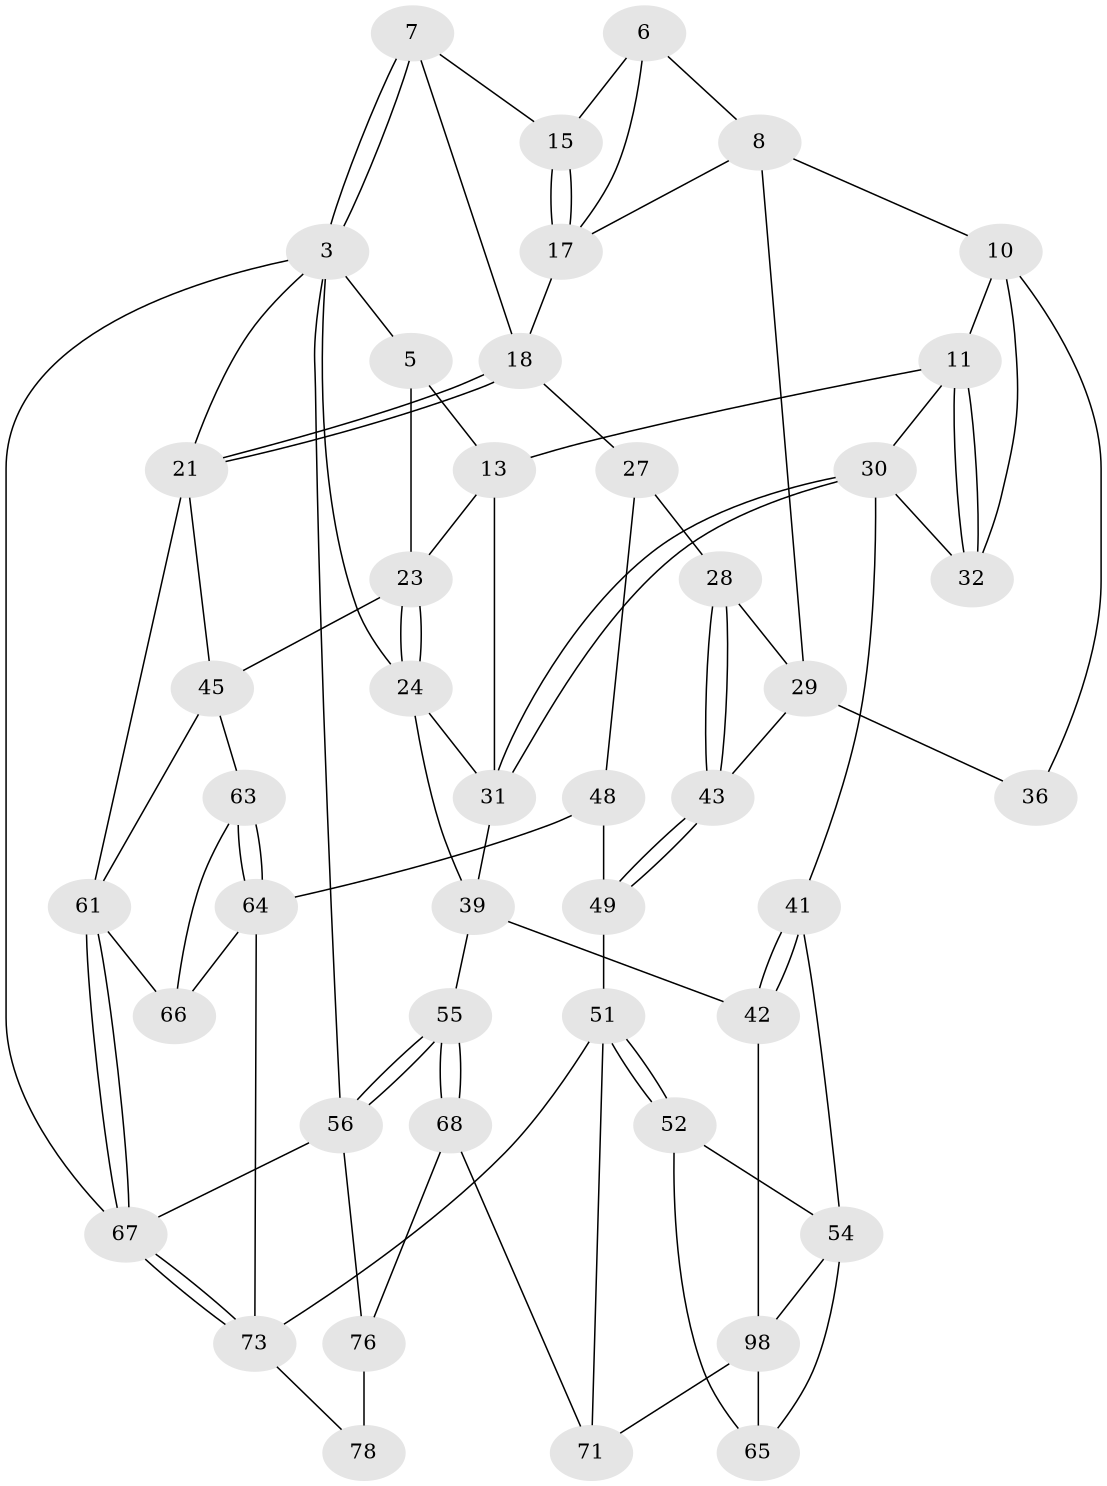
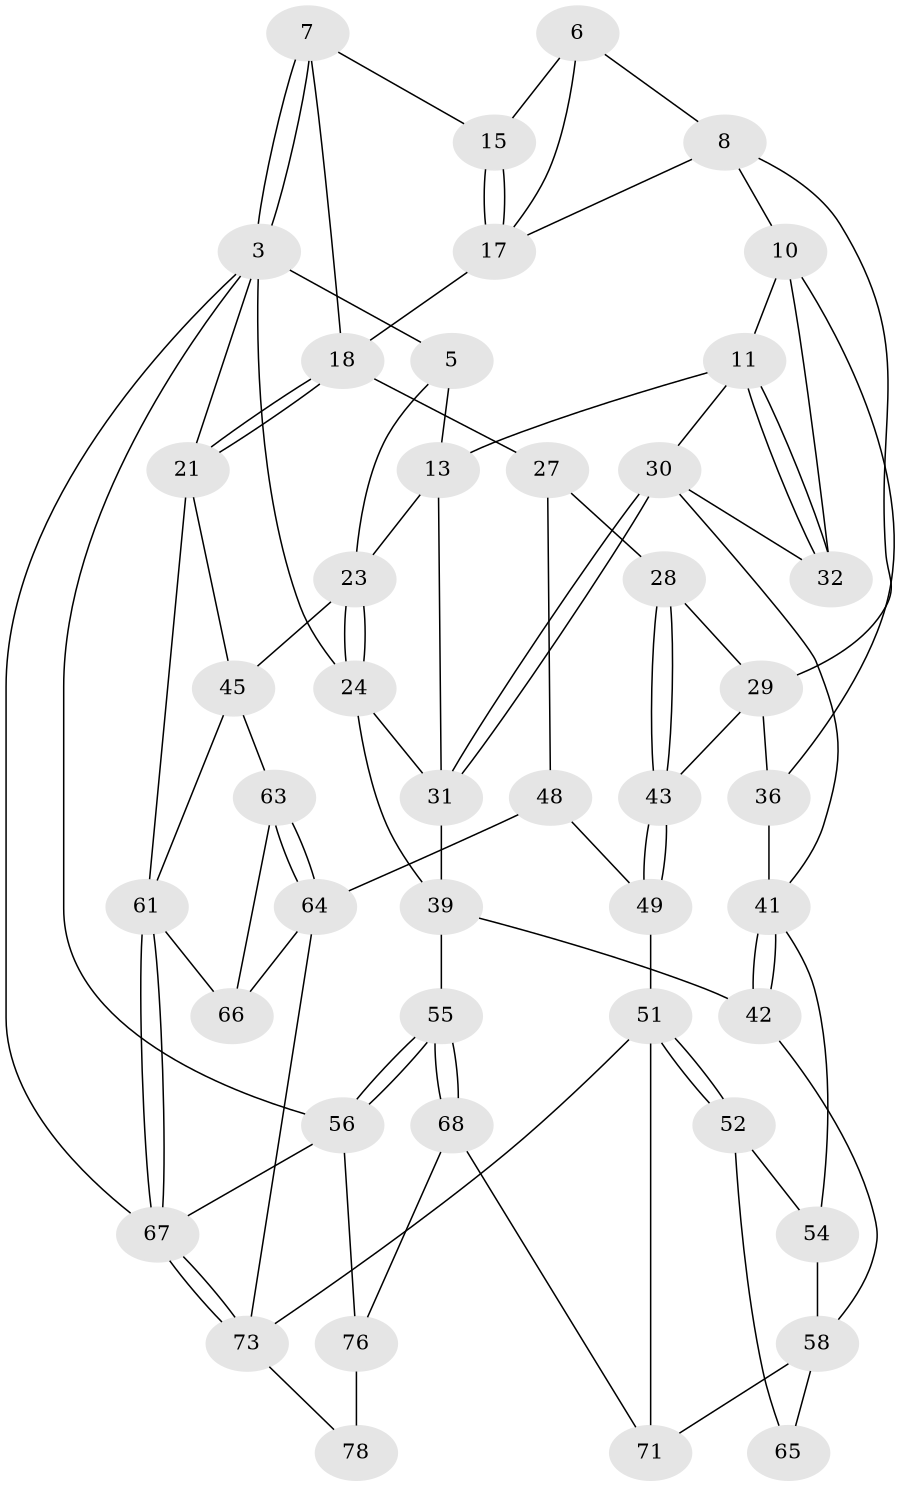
  graph {
    node [color=gray90 style=filled]
    n1 [label=7 super="+16"]
    3 [super="+4"]
    15
    18 [super="+19"]
    6 [super="+7"]
    8 [super="+9"]
    17 [super="+20"]
    5 [super="+14"]
    21 [super="+22"]
    24 [super="+25"]
    56
    67
    27 [super="+47"]
    13 [super="+26"]
    23
    45 [super="+46"]
    61 [super="+62"]
    31 [super="+34"]
    39 [super="+40"]
    76 [super="+77"]
    73 [super="+74"]
    10 [super="+38"]
    29 [super="+35"]
    11 [super="+12"]
    32
    36 [super="+37"]
    43
    30 [super="+33"]
    41 [super="+44"]
    28
    48 [super="+60"]
    63
    66
    42 [super="+59"]
    55
    49 [super="+50"]
    64 [super="+72"]
    54 [super="+57"]
    52 [super="+53"]
    65
-   58 [super="+69" label=98]
+   58 [super="+69"]
    68 [super="+75"]
    71
    51 [super="+70"]
    78
    n1 -- 3
    n1 -- 3
    n1 -- 15
    n1 -- 18
    3 -- 5
    3 -- 21
    3 -- 24
    3 -- 56
    3 -- 67
    15 -- 17
    15 -- 17
    18 -- 21
    18 -- 21
    18 -- 27
    6 -- 15
    6 -- 8
    6 -- 17
    8 -- 17
    8 -- 10
    8 -- 29
    17 -- 18
    5 -- 13
    5 -- 23
    21 -- 45
    21 -- 61
    24 -- 31
    24 -- 39
    56 -- 67
    56 -- 76
    67 -- 73
    67 -- 73
    27 -- 28
    27 -- 48
    13 -- 23
    13 -- 31
    23 -- 24
    23 -- 24
    23 -- 45
    45 -- 61
    45 -- 63
    61 -- 67
    61 -- 67
    61 -- 66
    31 -- 39
    39 -- 42
    39 -- 55
    76 -- 78 [weight=2]
    73 -- 78
    10 -- 11
    10 -- 32
    10 -- 36
    29 -- 36
    29 -- 43
    11 -- 13
    11 -- 32
    11 -- 32
    11 -- 30
+   36 -- 41
    43 -- 49
    43 -- 49
    30 -- 31
    30 -- 31
    30 -- 32
    30 -- 41
    41 -- 42
    41 -- 42
    41 -- 54
    28 -- 29
    28 -- 43
    28 -- 43
    48 -- 49 [weight=2]
    48 -- 64
    63 -- 66
    63 -- 64
    63 -- 64
    42 -- 58
    55 -- 56
    55 -- 56
    55 -- 68
    55 -- 68
    49 -- 51
    64 -- 73
    64 -- 66
-   54 -- 65
    54 -- 58
    52 -- 54
    52 -- 65
    58 -- 65
    58 -- 71
    68 -- 76
    68 -- 71
    51 -- 73
    51 -- 52
    51 -- 52
    51 -- 71
  }
